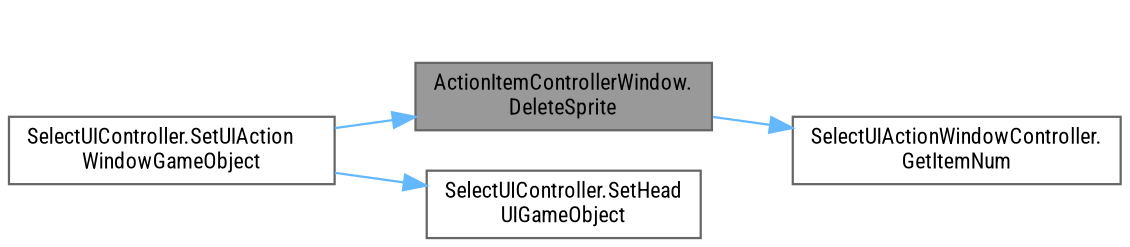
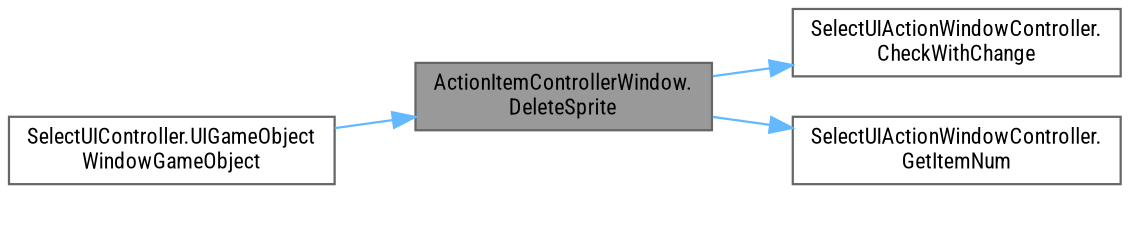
  digraph {
    fontname="Roboto Condensed"
    rankdir=LR
    node [color=grey40 fillcolor=white fontname="Roboto Condensed" fontsize=10 shape=box style=filled]
    edge [color=steelblue1 fontname="Roboto Condensed" fontsize=10 labelfontname=Helvetica labelfontsize=10 style=solid]
    n1 [color=gray40 fillcolor=grey60 fontcolor=black height=0.2 label="ActionItemControllerWindow.\lDeleteSprite" width=0.4]
+   n2 [height=0.2 label="SelectUIActionWindowController.\lCheckWithChange" width=0.4]
    n3 [height=0.2 label="SelectUIActionWindowController.\lGetItemNum" width=0.4]
-   n4 [height=0.2 label="SelectUIController.SetUIAction\lWindowGameObject" width=0.4]
-   n5 [height=0.2 label="SelectUIController.SetHead\lUIGameObject" width=0.4]
+   n4 [height=0.2 label="SelectUIController.UIGameObject\lWindowGameObject" width=0.4]
+   n1 -> n2
    n1 -> n3
    n4 -> n1
-   n4 -> n5
  }
